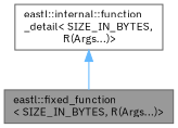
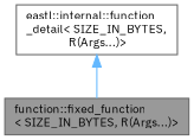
  digraph {
    fontname="IBM Plex Sans"
    node [color=gray40 fontname="IBM Plex Sans" fontsize=10 shape=box style=filled]
-   n1 [fillcolor=grey60 fontcolor=black height=0.2 label="eastl::fixed_function\l\< SIZE_IN_BYTES, R(Args...)\>" width=0.4]
+   n1 [fillcolor=grey60 fontcolor=black height=0.2 label="function::fixed_function\l\< SIZE_IN_BYTES, R(Args...)\>" width=0.4]
    n2 [fillcolor=white height=0.2 label="eastl::internal::function\l_detail\< SIZE_IN_BYTES,\l R(Args...)\>" width=0.4]
    n2 -> n1 [color=steelblue1 dir=back fontname="IBM Plex Sans" fontsize=10 labelfontname=Helvetica labelfontsize=10 style=solid]
  }
